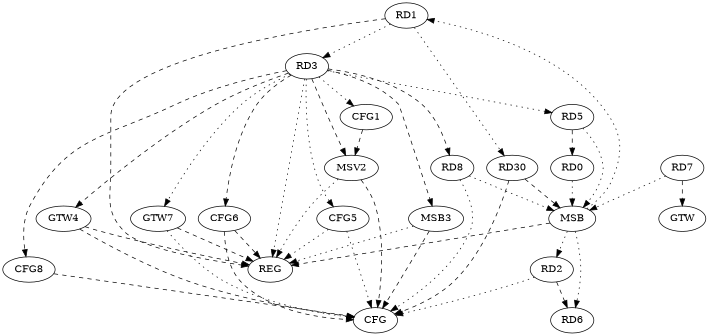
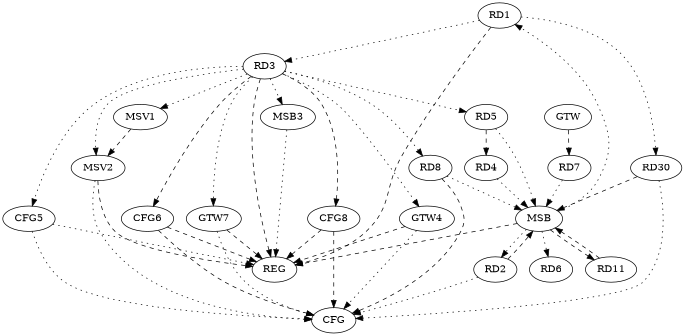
  strict digraph {
    edge [style=dashed]
    n1 [label=RD1]
    n2 [label=RD30]
    n3 [label=REG]
    n4 [label=RD3]
    n5 [label=MSB]
    n6 [label=CFG]
    n7 [label=RD2]
    n8 [label=RD6]
+   n9 [label=RD11]
    n10 [label=RD5]
    n11 [label=RD8]
-   n12 [label=CFG1]
+   n12 [label=MSV1]
    n13 [label=MSV2]
    n14 [label=MSB3]
    n15 [label=GTW4]
    n16 [label=CFG5]
    n17 [label=CFG6]
    n18 [label=GTW7]
    n19 [label=CFG8]
-   n20 [label=RD0]
+   n20 [label=RD4]
    n21 [label=RD7]
    n22 [label=GTW]
    n1 -> n2 [style=dotted]
    n1 -> n3
    n1 -> n4 [style=dotted]
    n2 -> n5
-   n2 -> n6
-   n4 -> n3 [style=dotted]
+   n2 -> n6 [style=dotted]
+   n4 -> n3
    n4 -> n10 [style=dotted]
-   n4 -> n11
+   n4 -> n11 [style=dotted]
    n4 -> n12 [style=dotted]
-   n4 -> n13
-   n4 -> n14
-   n4 -> n15
+   n4 -> n13 [style=dotted]
+   n4 -> n14 [style=dotted]
+   n4 -> n15 [style=dotted]
    n4 -> n16 [style=dotted]
    n4 -> n17
    n4 -> n18 [style=dotted]
    n4 -> n19
    n5 -> n1 [style=dotted]
    n5 -> n3
    n5 -> n7 [style=dotted]
    n5 -> n8 [style=dotted]
-   n7 -> n8
+   n5 -> n9
+   n7 -> n5
    n7 -> n6 [style=dotted]
+   n9 -> n5
    n10 -> n5 [style=dotted]
    n10 -> n20
    n11 -> n5 [style=dotted]
-   n11 -> n6 [style=dotted]
+   n11 -> n6
    n12 -> n13
-   n13 -> n3 [style=dotted]
-   n13 -> n6
+   n13 -> n3
+   n13 -> n6 [style=dotted]
    n14 -> n3 [style=dotted]
-   n14 -> n6
    n15 -> n3
-   n15 -> n6
+   n15 -> n6 [style=dotted]
    n16 -> n3 [style=dotted]
    n16 -> n6 [style=dotted]
    n17 -> n3
    n17 -> n6
    n18 -> n3
    n18 -> n6 [style=dotted]
+   n19 -> n3
    n19 -> n6
    n20 -> n5 [style=dotted]
    n21 -> n5 [style=dotted]
-   n21 -> n22
+   n22 -> n21
  }
